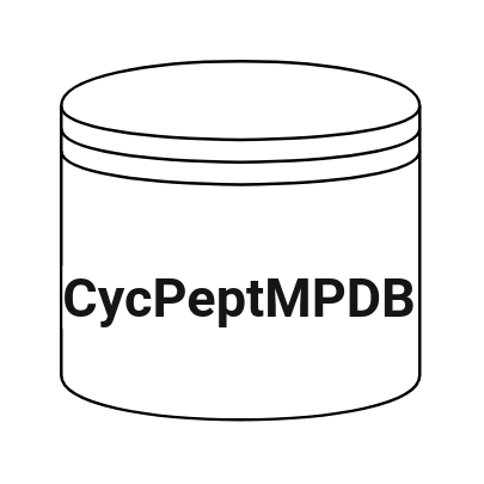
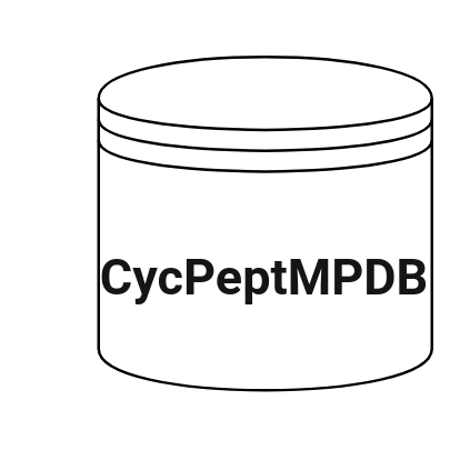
  <mxCell id="0" />
  <mxCell id="1" parent="0" />
- <mxCell id="2" value="&lt;span style=&quot;color: rgb(21, 21, 21); font-family: Roboto, arial, sans-serif; font-size: 18px; font-weight: 700; background-color: rgb(255, 255, 255);&quot;&gt;CycPeptMPDB&lt;/span&gt;" style="shape=datastore;whiteSpace=wrap;html=1;" vertex="1" parent="1"><mxGeometry x="20" y="20" width="120" height="120" as="geometry" /></mxCell>
+ <mxCell id="2" value="&lt;span style=&quot;color: rgb(21, 21, 21); font-family: Roboto, arial, sans-serif; font-size: 18px; font-weight: 700; background-color: rgb(255, 255, 255);&quot;&gt;CycPeptMPDB&lt;/span&gt;" style="shape=datastore;whiteSpace=wrap;html=1;" vertex="1" parent="1"><mxGeometry x="35" y="20" width="120" height="120" as="geometry" /></mxCell>
